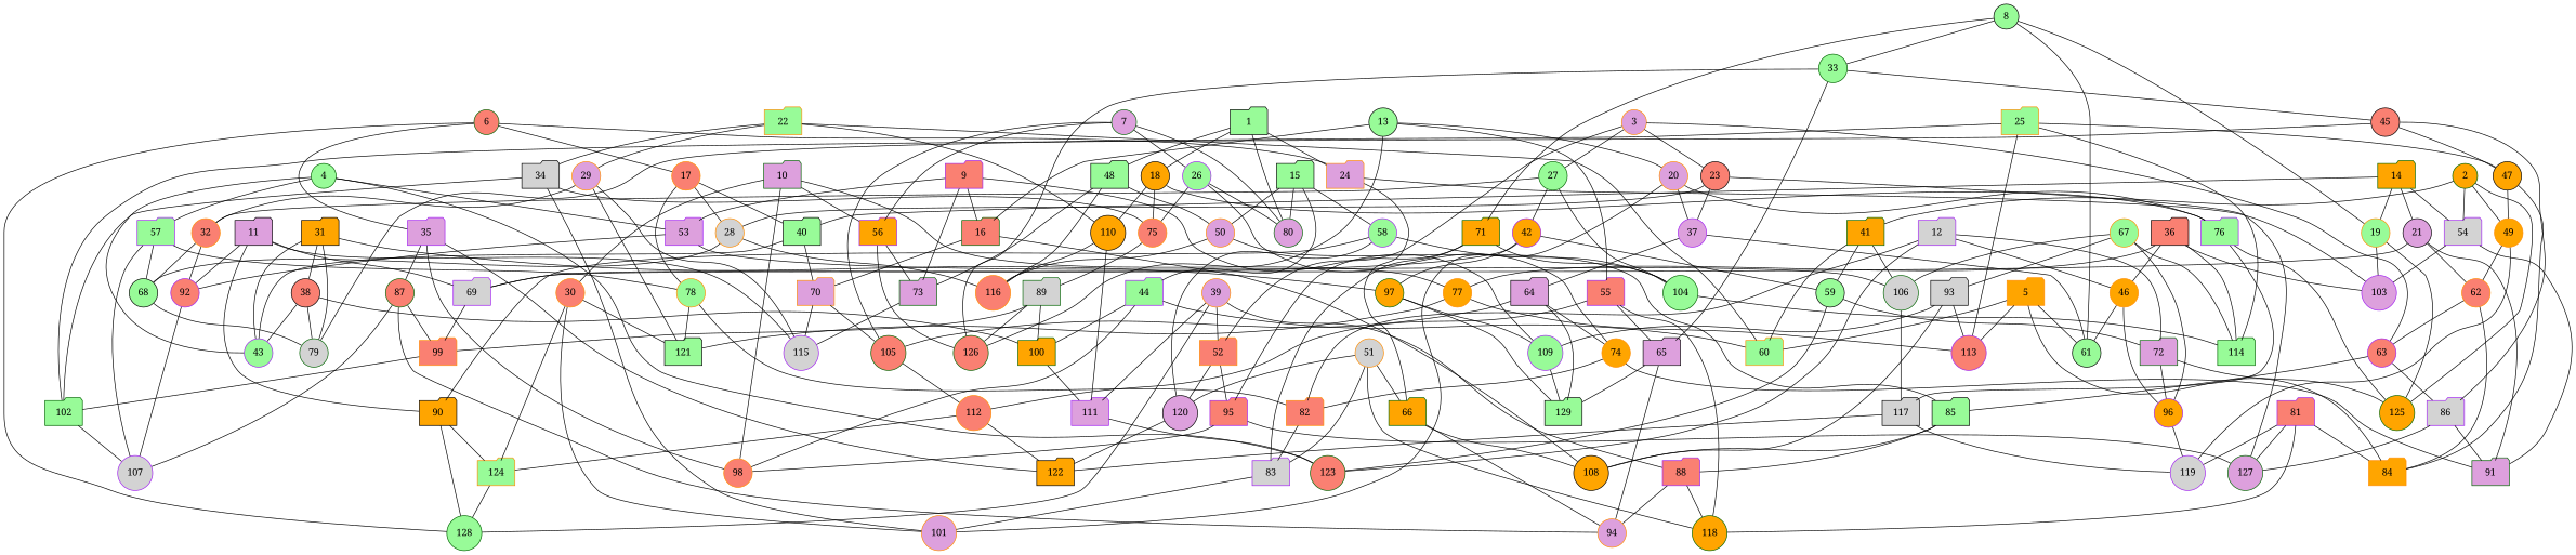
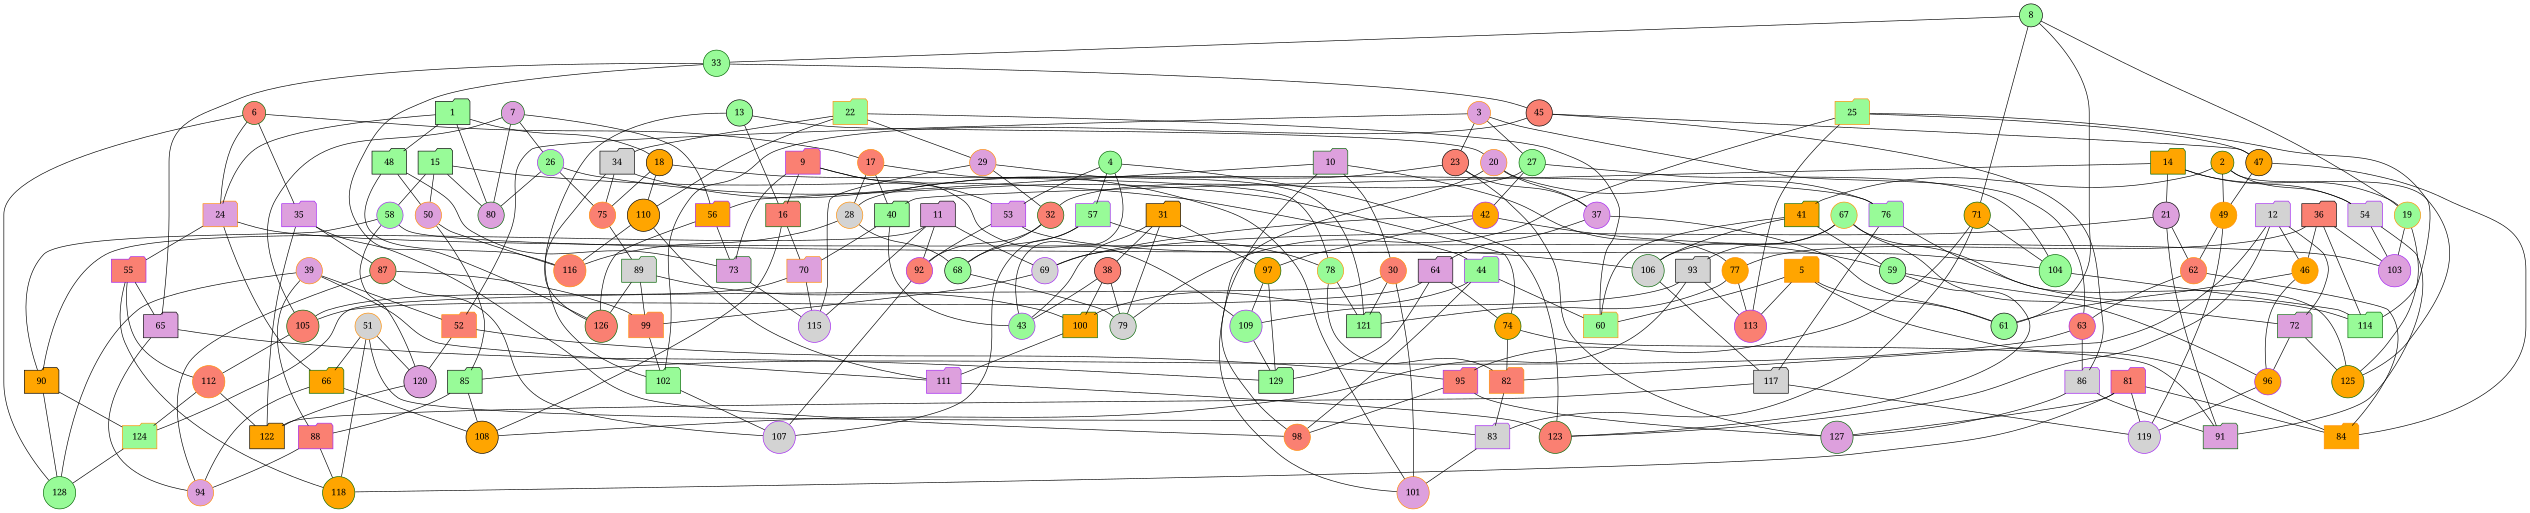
  graph {
    fontname="Noto Serif"
    node [color=darkorange fillcolor=palegreen fontname="Noto Serif" shape=circle style=filled]
    edge [fontname="Noto Serif"]
    1 [color=black shape=folder]
    18 [color=black fillcolor=orange]
    24 [fillcolor=plum shape=folder]
    48 [color=black shape=folder]
    80 [color=darkgreen fillcolor=plum]
    75 [fillcolor=salmon]
    76 [color=purple shape=folder]
    110 [color=black fillcolor=orange]
    103 [color=purple fillcolor=plum]
    66 [color=darkgreen fillcolor=orange shape=folder]
    73 [color=darkgreen fillcolor=plum shape=folder]
    50 [fillcolor=plum]
    116 [fillcolor=salmon]
    2 [color=darkgreen fillcolor=orange]
    41 [color=darkgreen fillcolor=orange shape=folder]
    49 [fillcolor=orange]
    54 [color=purple fillcolor=lightgrey shape=folder]
    125 [color=darkgreen fillcolor=orange]
    60 [shape=folder]
    59 [color=black]
    106 [color=darkgreen fillcolor=lightgrey]
    62 [fillcolor=salmon]
    119 [color=purple fillcolor=lightgrey]
    91 [color=darkgreen fillcolor=plum shape=folder]
    3 [fillcolor=plum]
    23 [color=black fillcolor=salmon]
    27 [color=darkgreen]
    52 [fillcolor=salmon shape=folder]
    63 [color=purple fillcolor=salmon]
    28 [fillcolor=lightgrey]
    37 [color=purple fillcolor=plum]
    127 [color=darkgreen fillcolor=plum]
-   32 [fillcolor=salmon]
+   32 [color=darkgreen fillcolor=salmon]
    42 [color=purple fillcolor=orange]
    104 [color=darkgreen]
    120 [color=black fillcolor=plum]
    95 [color=purple fillcolor=salmon shape=folder]
    86 [color=purple fillcolor=lightgrey shape=folder]
    85 [color=black shape=folder]
    4 [color=darkgreen]
    43 [color=purple]
    53 [color=purple fillcolor=plum shape=folder]
    57 [color=purple shape=folder]
    123 [color=darkgreen fillcolor=salmon]
    92 [color=purple fillcolor=salmon]
    78
    68 [color=black]
    107 [color=purple fillcolor=lightgrey]
    5 [fillcolor=orange shape=folder]
    61 [color=black]
    84 [fillcolor=orange shape=folder]
    113 [color=purple fillcolor=salmon]
    6 [color=darkgreen fillcolor=salmon]
    17 [fillcolor=salmon]
    35 [color=purple fillcolor=plum shape=folder]
    128 [color=darkgreen]
    40 [color=black shape=folder]
    98 [fillcolor=salmon]
    87 [color=darkgreen fillcolor=salmon]
    122 [color=black fillcolor=orange shape=folder]
    7 [color=darkgreen fillcolor=plum]
    26 [color=purple]
    56 [color=purple fillcolor=orange shape=folder]
    105 [color=darkgreen fillcolor=salmon]
-   74 [fillcolor=orange]
+   74 [color=darkgreen fillcolor=orange]
    126 [color=darkgreen fillcolor=salmon]
    112 [fillcolor=salmon]
    8 [color=black]
    19
    33 [color=darkgreen]
-   71 [color=darkgreen fillcolor=orange shape=folder]
+   71 [color=darkgreen fillcolor=orange]
    45 [color=black fillcolor=salmon]
    65 [color=black fillcolor=plum shape=folder]
    83 [color=purple fillcolor=lightgrey shape=folder]
    9 [color=purple fillcolor=salmon shape=folder]
    16 [color=darkgreen fillcolor=salmon shape=folder]
    109 [color=purple]
    70 [fillcolor=plum shape=folder]
    108 [color=black fillcolor=orange]
    115 [color=purple fillcolor=lightgrey]
    129 [color=black shape=folder]
    10 [color=darkgreen fillcolor=plum shape=folder]
    30 [fillcolor=salmon]
    77 [fillcolor=orange]
    101 [fillcolor=plum]
    121 [color=black shape=folder]
    124 [shape=folder]
    11 [color=black fillcolor=plum shape=folder]
-   69 [color=purple fillcolor=lightgrey shape=folder]
+   69 [color=purple fillcolor=lightgrey]
    90 [color=black fillcolor=orange shape=folder]
    99 [fillcolor=salmon shape=folder]
    12 [color=purple fillcolor=lightgrey shape=folder]
    46 [fillcolor=orange]
    72 [color=darkgreen fillcolor=plum shape=folder]
    82 [fillcolor=salmon shape=folder]
    96 [color=purple fillcolor=orange]
    13 [color=black]
    20 [fillcolor=plum]
    55 [color=purple fillcolor=salmon shape=folder]
    118 [color=darkgreen fillcolor=orange]
    14 [color=darkgreen fillcolor=orange shape=folder]
    21 [color=black fillcolor=plum]
    15 [color=black shape=folder]
    44 [color=purple shape=folder]
    58 [color=purple]
    100 [color=darkgreen fillcolor=orange shape=folder]
    89 [color=darkgreen fillcolor=lightgrey shape=folder]
    117 [color=black fillcolor=lightgrey shape=folder]
    111 [color=purple fillcolor=plum shape=folder]
    64 [color=black fillcolor=plum shape=folder]
    22 [shape=folder]
    29 [fillcolor=plum]
    34 [color=black fillcolor=lightgrey shape=folder]
    102 [color=darkgreen shape=folder]
    94 [fillcolor=plum]
    25 [shape=folder]
    47 [color=black fillcolor=orange]
    79 [color=darkgreen fillcolor=lightgrey]
    114 [color=darkgreen shape=folder]
    97 [color=darkgreen fillcolor=orange]
    31 [color=black fillcolor=orange shape=folder]
    38 [color=black fillcolor=salmon]
    36 [color=black fillcolor=salmon shape=folder]
    39 [fillcolor=plum]
    88 [color=purple fillcolor=salmon shape=folder]
    51 [fillcolor=lightgrey]
    67
    93 [color=black fillcolor=lightgrey shape=folder]
    81 [color=purple fillcolor=salmon shape=folder]
    1 -- 18
    1 -- 24
    1 -- 48
    1 -- 80
    18 -- 75
    18 -- 76
    18 -- 110
    24 -- 103
    24 -- 66
    48 -- 73
    48 -- 50
    48 -- 116
    75 -- 89
    76 -- 125
    76 -- 117
    110 -- 116
    110 -- 111
    66 -- 108
    66 -- 94
    73 -- 115
    50 -- 116
    50 -- 85
    2 -- 41
    2 -- 49
    2 -- 54
    2 -- 125
    41 -- 60
    41 -- 59
    41 -- 106
    49 -- 62
    49 -- 119
    54 -- 103
    54 -- 91
    59 -- 123
    59 -- 72
    106 -- 117
    62 -- 63
    62 -- 84
    3 -- 23
    3 -- 27
    3 -- 52
    3 -- 63
    23 -- 28
    23 -- 37
    23 -- 127
    27 -- 32
    27 -- 42
    27 -- 104
    52 -- 120
    52 -- 95
    63 -- 86
    63 -- 85
    28 -- 116
    28 -- 68
    37 -- 61
    37 -- 64
    32 -- 92
    32 -- 68
    42 -- 59
    42 -- 69
    42 -- 97
    104 -- 114
    120 -- 122
    95 -- 127
    95 -- 98
    86 -- 91
    86 -- 127
    85 -- 108
    85 -- 88
    4 -- 43
    4 -- 53
    4 -- 57
    4 -- 123
    53 -- 106
    53 -- 92
    57 -- 78
    57 -- 68
    57 -- 107
    92 -- 107
    78 -- 121
    78 -- 82
    68 -- 79
    5 -- 60
    5 -- 61
    5 -- 84
    5 -- 113
    6 -- 24
    6 -- 17
    6 -- 35
    6 -- 128
    17 -- 28
    17 -- 78
    17 -- 40
    35 -- 98
    35 -- 87
    35 -- 122
    40 -- 43
    40 -- 70
    87 -- 107
    87 -- 99
    87 -- 94
    7 -- 80
    7 -- 26
    7 -- 56
    7 -- 105
    26 -- 80
    26 -- 75
    26 -- 74
    56 -- 73
    56 -- 126
    105 -- 112
    74 -- 91
    74 -- 82
    112 -- 122
    112 -- 124
    8 -- 61
    8 -- 19
    8 -- 33
    8 -- 71
    19 -- 103
    19 -- 125
    33 -- 126
    33 -- 45
    33 -- 65
    71 -- 104
    71 -- 95
    71 -- 83
    45 -- 86
    45 -- 102
    45 -- 47
    65 -- 129
    65 -- 94
    83 -- 101
    9 -- 73
    9 -- 53
    9 -- 16
    9 -- 109
    16 -- 70
    16 -- 108
    109 -- 129
    70 -- 105
    70 -- 115
    10 -- 98
    10 -- 56
    10 -- 30
    10 -- 77
    30 -- 101
    30 -- 121
    30 -- 124
    77 -- 113
    77 -- 121
    124 -- 128
    11 -- 92
    11 -- 115
    11 -- 69
    11 -- 90
    69 -- 99
    90 -- 128
    90 -- 124
    99 -- 102
    12 -- 123
    12 -- 46
    12 -- 72
    12 -- 82
    46 -- 61
    46 -- 96
    72 -- 125
    72 -- 96
    82 -- 83
    96 -- 119
    13 -- 126
    13 -- 16
    13 -- 20
-   13 -- 55
+   24 -- 55
    20 -- 76
    20 -- 37
    20 -- 101
    55 -- 112
    55 -- 65
    55 -- 118
    14 -- 54
    14 -- 40
    14 -- 19
    14 -- 21
    21 -- 62
    21 -- 91
    21 -- 69
    15 -- 80
    15 -- 50
    15 -- 44
    15 -- 58
    44 -- 60
    44 -- 98
    44 -- 100
    58 -- 104
    58 -- 120
    58 -- 90
    100 -- 111
    89 -- 126
    89 -- 99
    89 -- 100
    117 -- 119
    117 -- 122
    111 -- 123
    64 -- 105
    64 -- 74
    64 -- 129
    22 -- 110
    22 -- 60
    22 -- 29
    22 -- 34
    29 -- 32
    29 -- 115
    29 -- 121
    34 -- 75
    34 -- 101
    34 -- 102
    102 -- 107
    25 -- 113
    25 -- 47
    25 -- 79
    25 -- 114
    47 -- 49
    47 -- 84
    97 -- 109
    97 -- 129
    31 -- 43
    31 -- 79
    31 -- 97
    31 -- 38
    38 -- 43
    38 -- 100
    38 -- 79
    36 -- 103
    36 -- 77
    36 -- 46
    36 -- 114
    39 -- 52
    39 -- 128
    39 -- 111
    39 -- 88
    88 -- 118
    88 -- 94
    51 -- 66
    51 -- 120
    51 -- 83
    51 -- 118
    67 -- 106
    67 -- 96
    67 -- 114
    67 -- 93
    93 -- 113
    93 -- 109
    93 -- 108
    81 -- 119
    81 -- 127
    81 -- 84
    81 -- 118
  }
